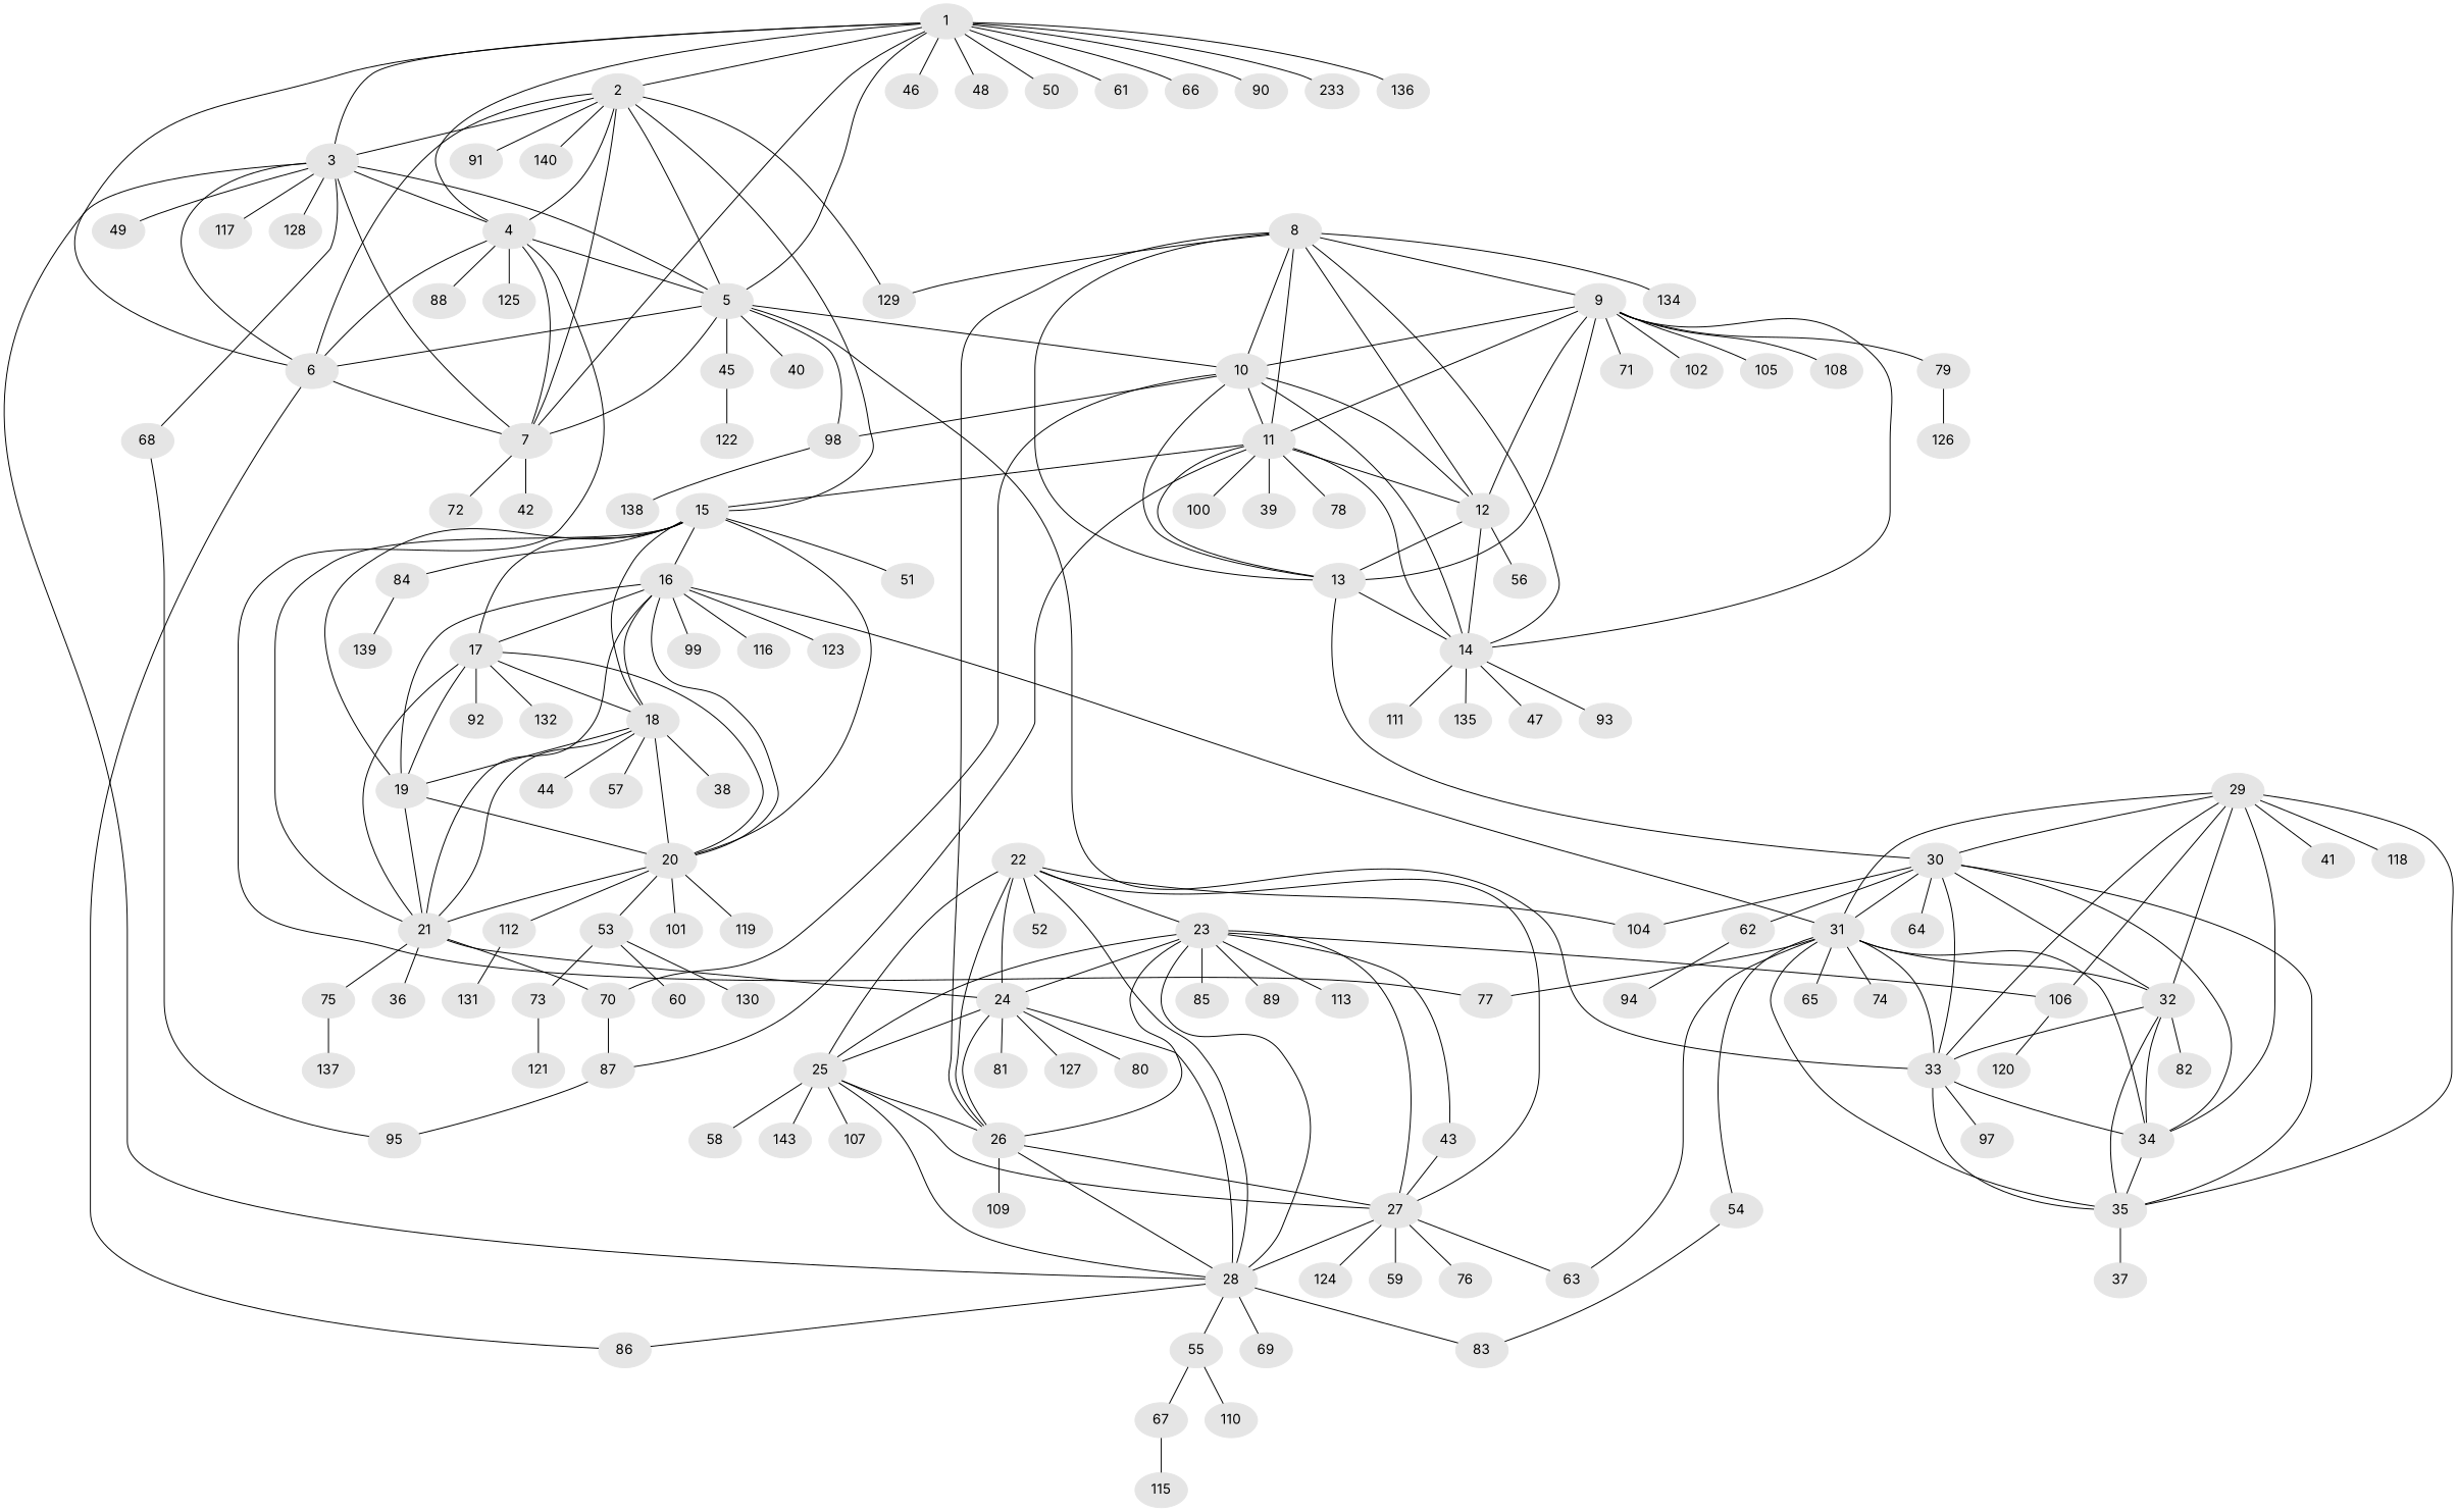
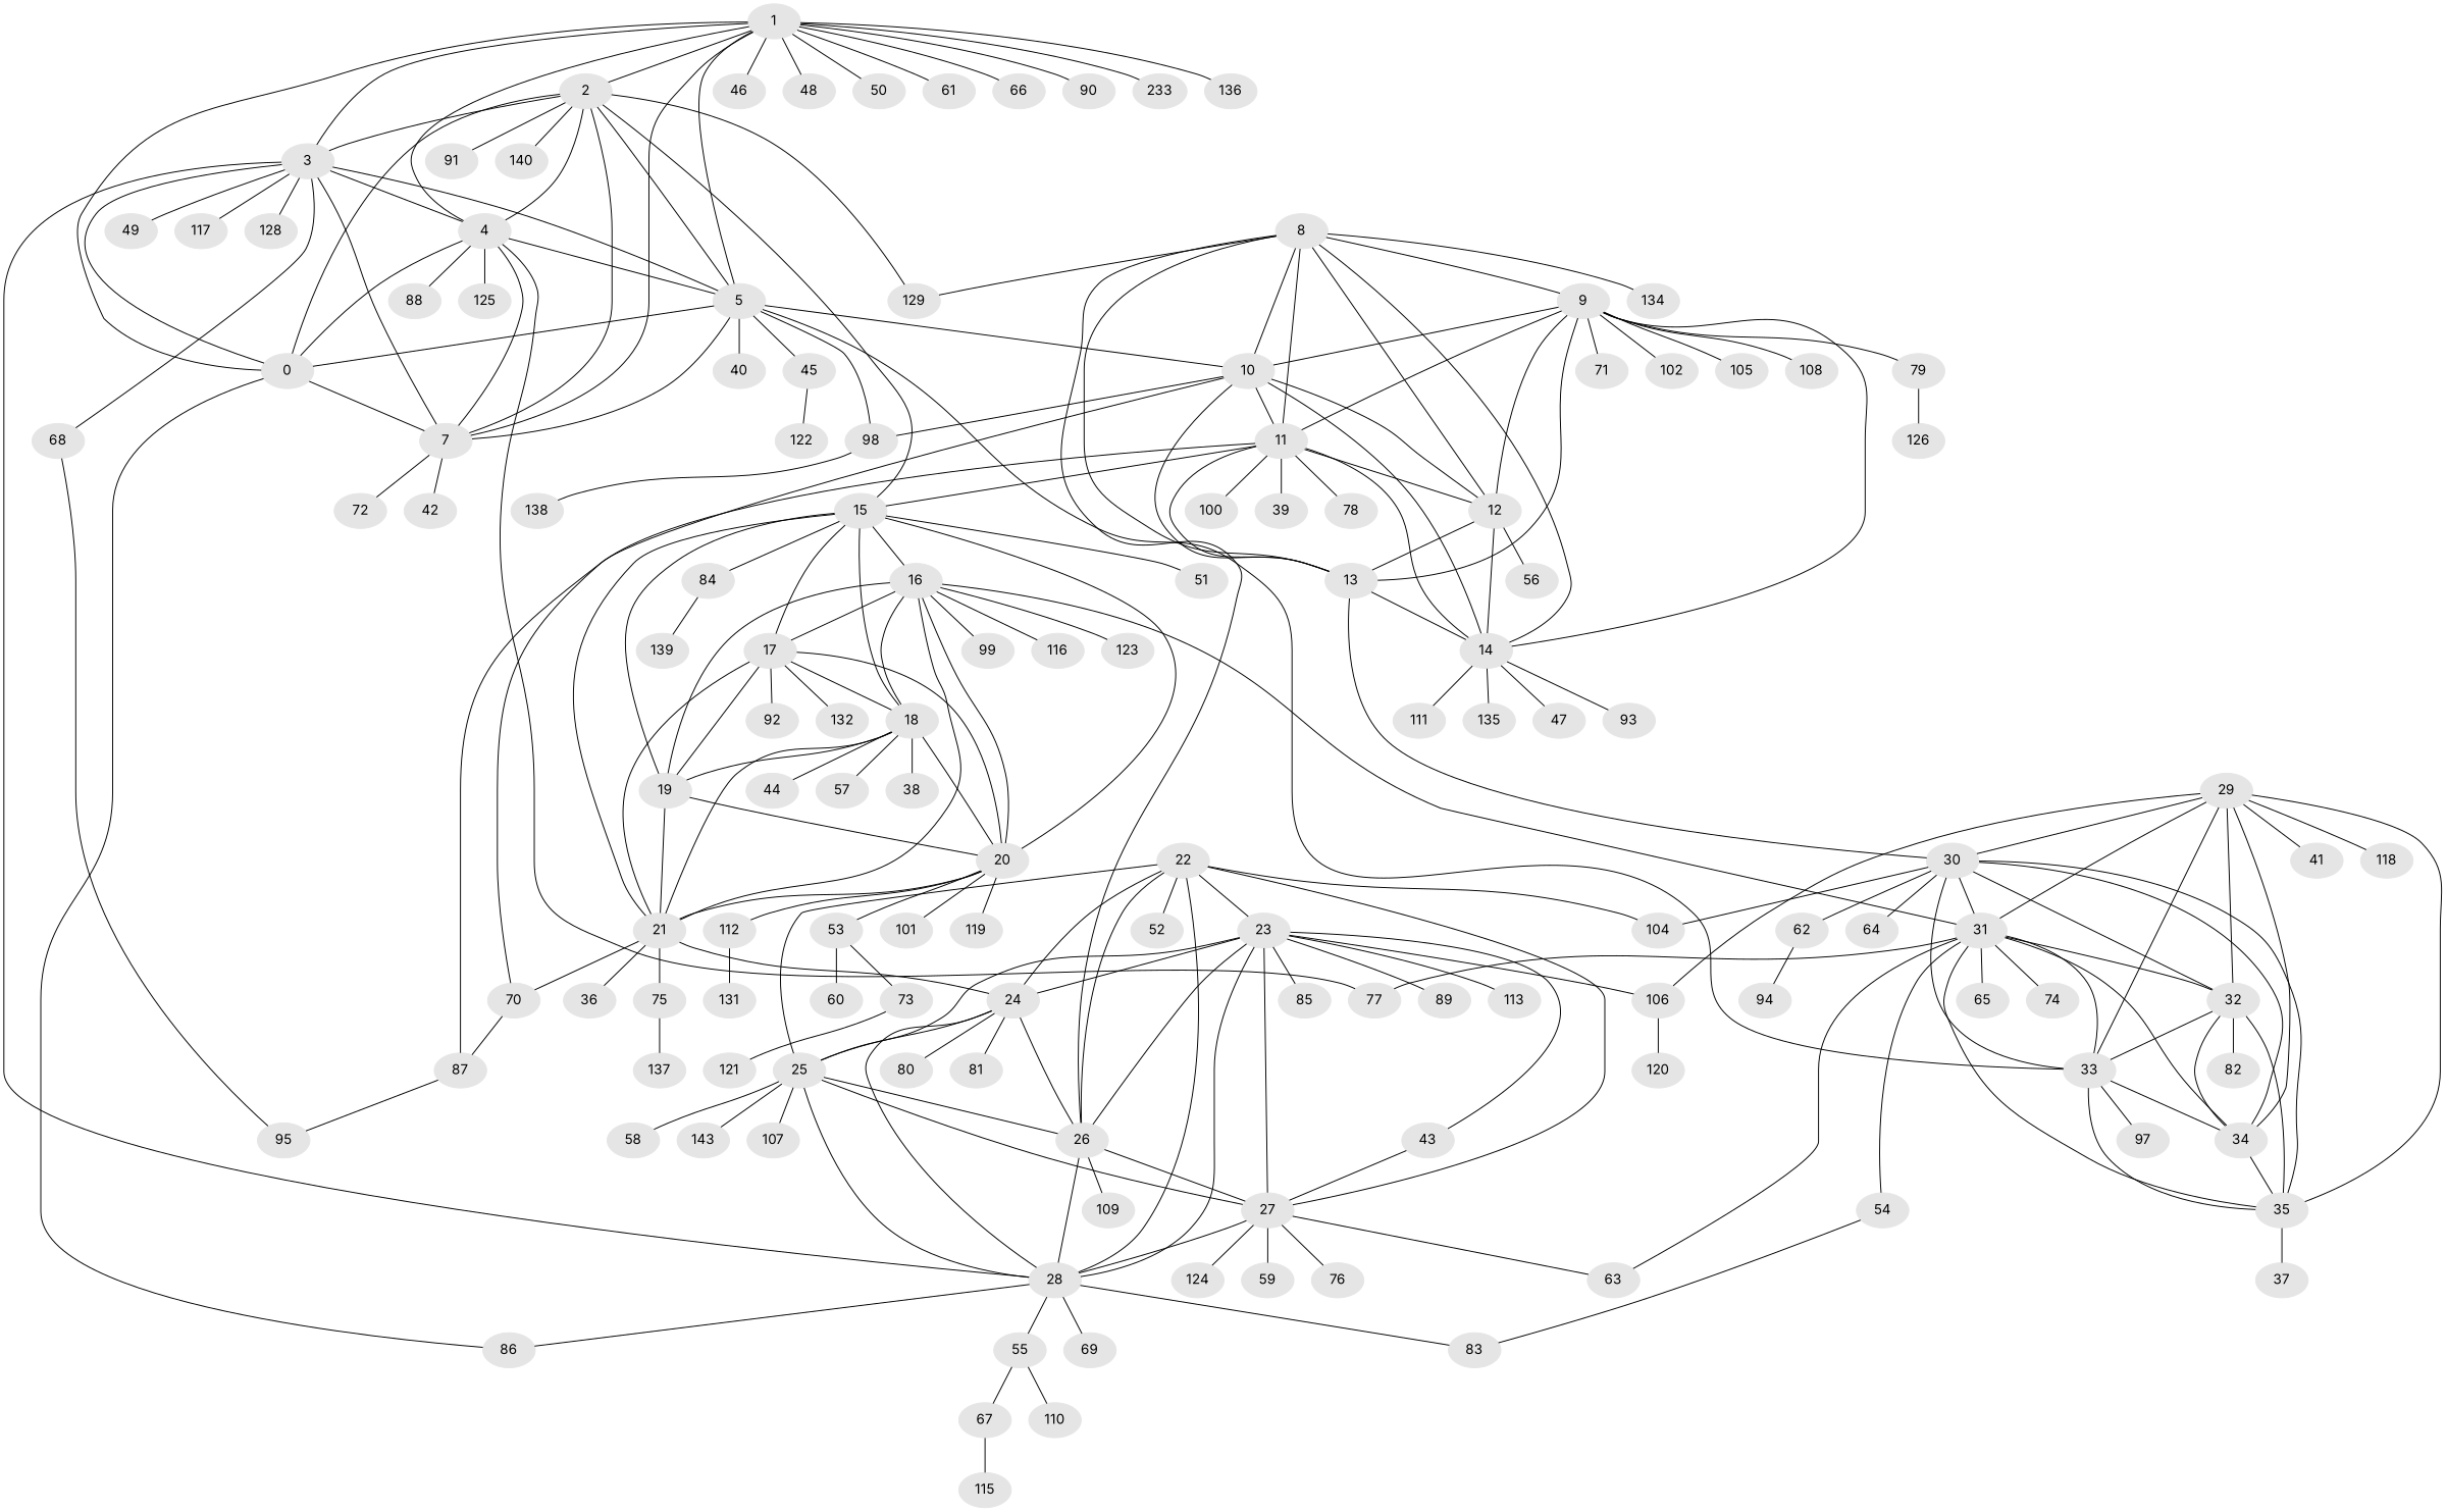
  graph {
    fontname=Inter
    node [color=gray90 fontname=Inter style=filled]
    edge [fontname=Inter]
    1
    2
    3
    4
    5
-   6
+   6 [label=0]
    7
    46
    48
    50
    61
    66
    90
    n14 [label=233]
    136
    15
    91
    129
    140
    28
    49
    68
    117
    128
    77
    88
    125
    10
    33
    40
    45
    98
    86
    42
    72
    16
    17
    18
    19
    20
    21
    51
    84
    55
    69
    83
    95
    11
    12
    13
    14
    70
    34
    35
    97
    122
    138
    8
    9
    26
    134
    71
    79
    102
    105
    108
    39
    78
    87
    100
    56
    30
    47
    93
    111
    135
    27
    109
    126
    31
    104
    32
    62
    64
    99
    116
    123
    92
    132
    38
    44
    57
    53
    101
    112
    119
    24
    36
    75
    139
    63
    54
    65
    74
    60
    73
-   130
    131
    25
    80
    81
-   127
    137
    22
    23
    52
    43
    85
    89
    106
    113
    58
    n123 [label=143]
    107
    59
    76
    124
    120
    29
    41
    118
    67
    110
    82
    37
    94
    121
    115
    1 -- 2
    1 -- 3
    1 -- 4
    1 -- 5
    1 -- 6
    1 -- 7
    1 -- 46
    1 -- 48
    1 -- 50
    1 -- 61
    1 -- 66
    1 -- 90
    1 -- n14
    1 -- 136
    2 -- 3
    2 -- 4
    2 -- 5
    2 -- 6
    2 -- 7
    2 -- 15
    2 -- 91
    2 -- 129
    2 -- 140
    3 -- 4
    3 -- 5
    3 -- 6
    3 -- 7
    3 -- 28
    3 -- 49
    3 -- 68
    3 -- 117
    3 -- 128
    4 -- 5
    4 -- 6
    4 -- 7
    4 -- 77
    4 -- 88
    4 -- 125
    5 -- 6
    5 -- 7
    5 -- 10
    5 -- 33
    5 -- 40
    5 -- 45
    5 -- 98
    6 -- 7
    6 -- 86
    7 -- 42
    7 -- 72
    15 -- 16
    15 -- 17
    15 -- 18
    15 -- 19
    15 -- 20
    15 -- 21
    15 -- 51
    15 -- 84
    28 -- 86
    28 -- 55
    28 -- 69
    28 -- 83
    68 -- 95
    10 -- 98
    10 -- 11
    10 -- 12
    10 -- 13
    10 -- 14
    10 -- 70
    33 -- 34
    33 -- 35
    33 -- 97
    45 -- 122
    98 -- 138
    16 -- 17
    16 -- 18
    16 -- 19
    16 -- 20
    16 -- 21
    16 -- 31
    16 -- 99
    16 -- 116
    16 -- 123
    17 -- 18
    17 -- 19
    17 -- 20
    17 -- 21
    17 -- 92
    17 -- 132
    18 -- 19
    18 -- 20
    18 -- 21
    18 -- 38
    18 -- 44
    18 -- 57
    19 -- 20
    19 -- 21
    20 -- 21
    20 -- 53
    20 -- 101
    20 -- 112
    20 -- 119
    21 -- 70
    21 -- 24
    21 -- 36
    21 -- 75
    84 -- 139
    55 -- 67
    55 -- 110
    11 -- 15
    11 -- 12
    11 -- 13
    11 -- 14
    11 -- 39
    11 -- 78
    11 -- 87
    11 -- 100
    12 -- 13
    12 -- 14
    12 -- 56
    13 -- 14
    13 -- 30
    14 -- 47
    14 -- 93
    14 -- 111
    14 -- 135
    70 -- 87
    34 -- 35
    35 -- 37
    8 -- 129
    8 -- 10
    8 -- 11
    8 -- 12
    8 -- 13
    8 -- 14
    8 -- 9
    8 -- 26
    8 -- 134
    9 -- 10
    9 -- 11
    9 -- 12
    9 -- 13
    9 -- 14
    9 -- 71
    9 -- 79
    9 -- 102
    9 -- 105
    9 -- 108
    26 -- 28
    26 -- 27
    26 -- 109
    79 -- 126
    87 -- 95
    30 -- 33
    30 -- 34
    30 -- 35
    30 -- 31
    30 -- 104
    30 -- 32
    30 -- 62
    30 -- 64
    27 -- 28
    27 -- 63
    27 -- 59
    27 -- 76
    27 -- 124
    31 -- 77
    31 -- 33
    31 -- 34
    31 -- 35
    31 -- 32
    31 -- 63
    31 -- 54
    31 -- 65
    31 -- 74
    32 -- 33
    32 -- 34
    32 -- 35
    32 -- 82
    62 -- 94
    53 -- 60
    53 -- 73
-   53 -- 130
    112 -- 131
    24 -- 28
    24 -- 26
    24 -- 25
    24 -- 80
    24 -- 81
-   24 -- 127
    75 -- 137
    54 -- 83
    73 -- 121
    25 -- 28
    25 -- 26
    25 -- 27
    25 -- 58
    25 -- n123
    25 -- 107
    22 -- 28
    22 -- 26
    22 -- 27
    22 -- 104
    22 -- 24
    22 -- 25
    22 -- 23
    22 -- 52
    23 -- 28
    23 -- 26
    23 -- 27
    23 -- 24
    23 -- 25
    23 -- 43
    23 -- 85
    23 -- 89
    23 -- 106
    23 -- 113
    43 -- 27
    106 -- 120
    29 -- 33
    29 -- 34
    29 -- 35
    29 -- 30
    29 -- 31
    29 -- 32
    29 -- 106
    29 -- 41
    29 -- 118
    67 -- 115
  }
